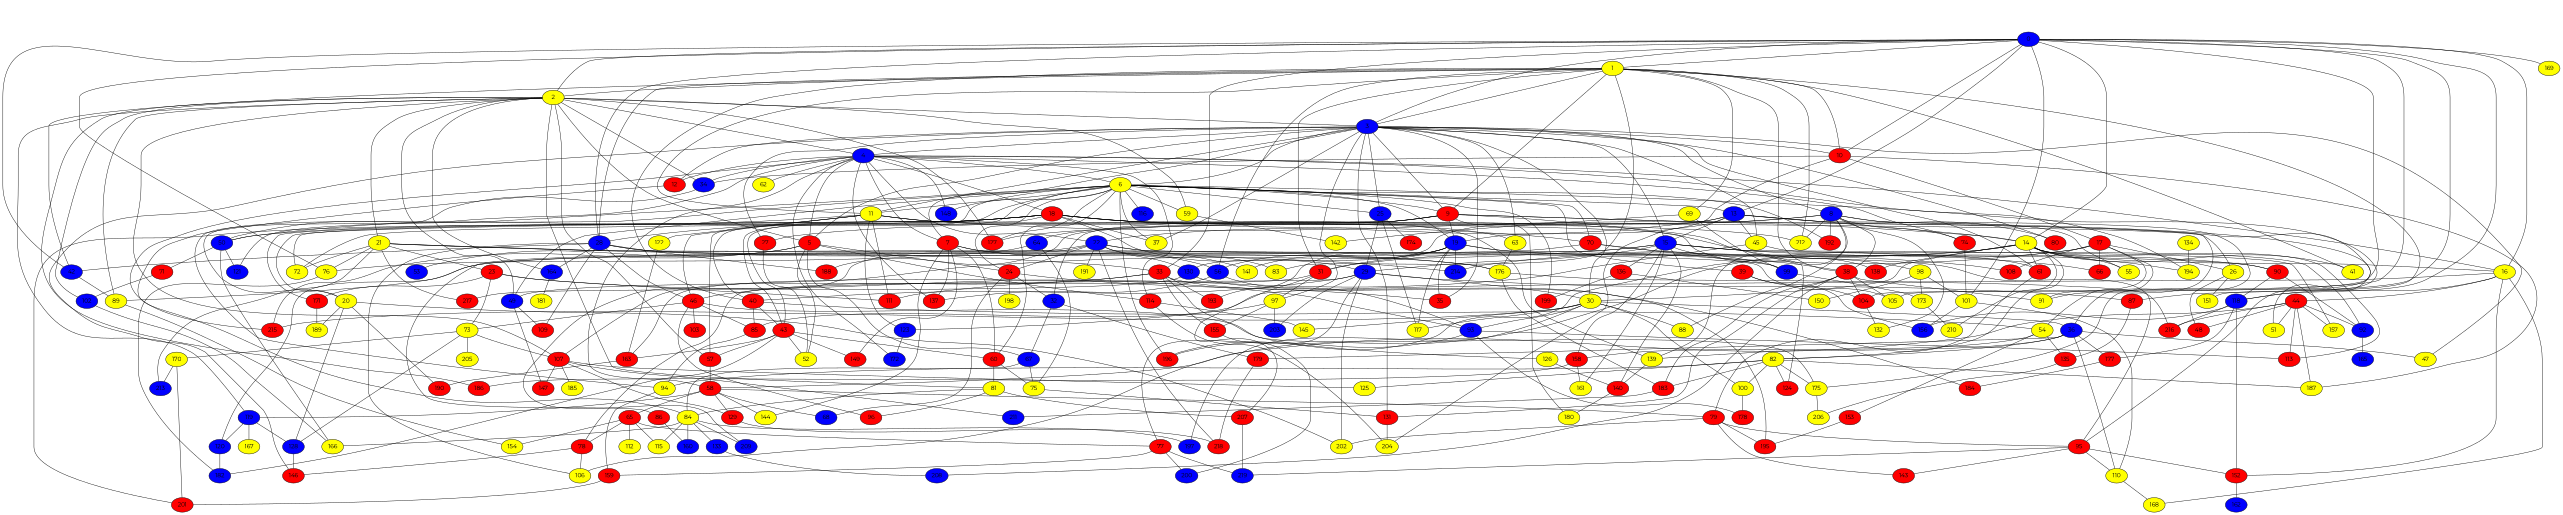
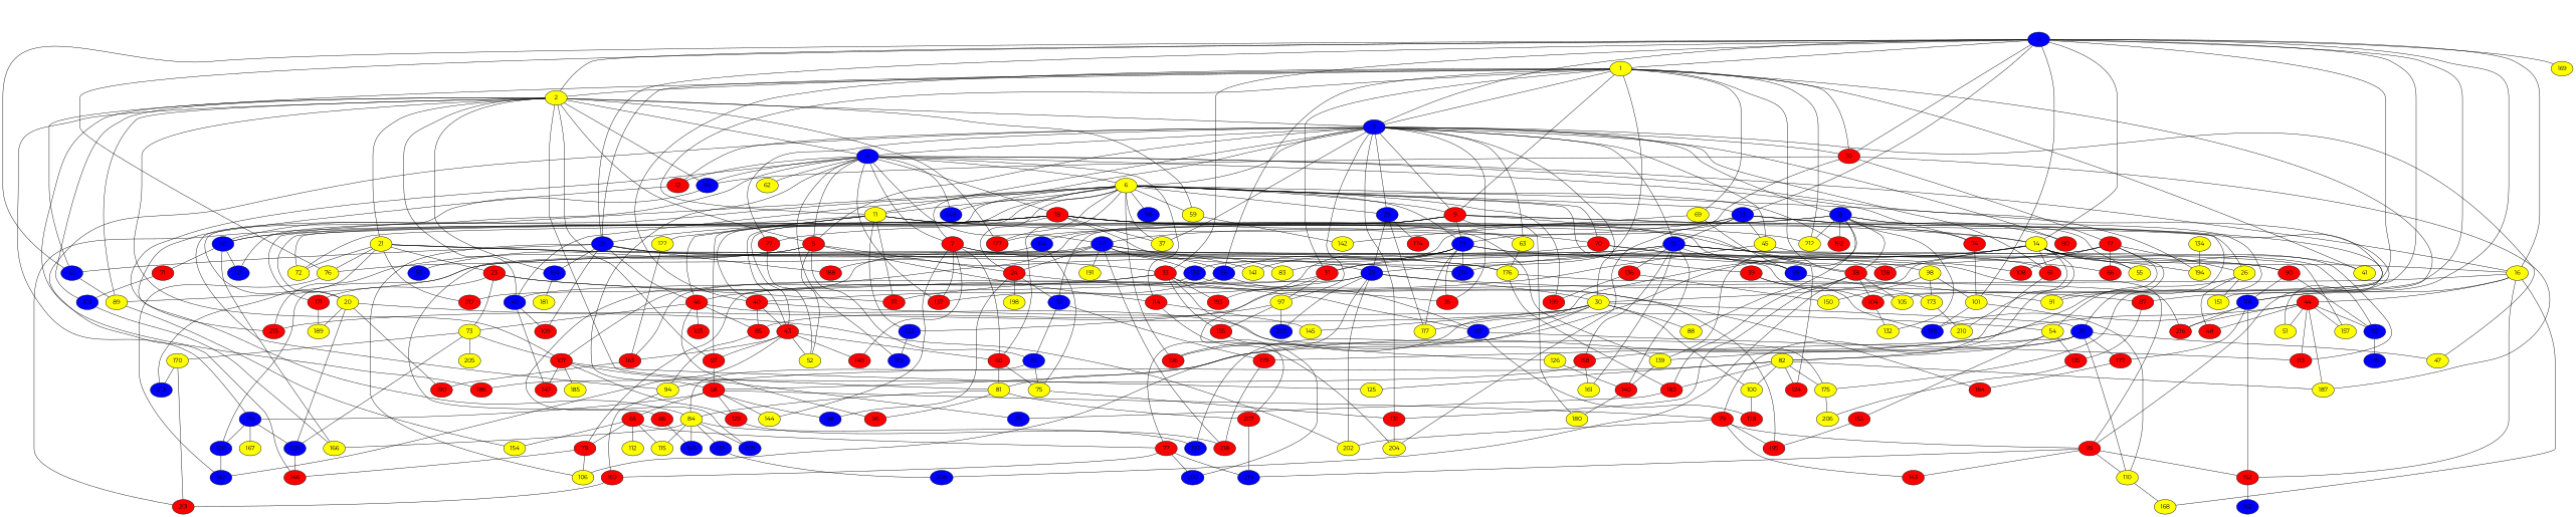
  graph {
    fontname=Montserrat
    node [fillcolor=red fontname=Montserrat style=filled]
    edge [fontname=Montserrat]
    0 [fillcolor=blue]
    1 [fillcolor=yellow]
    2 [fillcolor=yellow]
    3 [fillcolor=blue]
    10
    13 [fillcolor=blue]
    14 [fillcolor=yellow]
    16 [fillcolor=yellow]
    28 [fillcolor=blue]
    33
    42 [fillcolor=blue]
    76 [fillcolor=yellow]
    87
    101 [fillcolor=yellow]
    104
    105 [fillcolor=yellow]
    118 [fillcolor=blue]
    169 [fillcolor=yellow]
    9
    11 [fillcolor=yellow]
    31
    38
    40
    41 [fillcolor=yellow]
    56 [fillcolor=blue]
    69 [fillcolor=yellow]
    83 [fillcolor=yellow]
    151 [fillcolor=yellow]
    212 [fillcolor=yellow]
    4 [fillcolor=blue]
    5
    21 [fillcolor=yellow]
    34 [fillcolor=blue]
    49 [fillcolor=blue]
    57
    59 [fillcolor=yellow]
    81 [fillcolor=yellow]
    89 [fillcolor=yellow]
    102 [fillcolor=blue]
    107
    119 [fillcolor=blue]
    127
    164 [fillcolor=blue]
    186
    6 [fillcolor=yellow]
    7
    8 [fillcolor=blue]
    12
    15 [fillcolor=blue]
    25 [fillcolor=blue]
    27
    30 [fillcolor=yellow]
    35
    37 [fillcolor=yellow]
    45 [fillcolor=yellow]
    47 [fillcolor=yellow]
    61
    63 [fillcolor=yellow]
    80
    97 [fillcolor=yellow]
    131
    146
    19 [fillcolor=blue]
    17
    187 [fillcolor=yellow]
    22 [fillcolor=blue]
    36 [fillcolor=blue]
    130 [fillcolor=blue]
    204 [fillcolor=yellow]
    194 [fillcolor=yellow]
    196
    55 [fillcolor=yellow]
    138
    82 [fillcolor=yellow]
    113
    210 [fillcolor=yellow]
    214 [fillcolor=blue]
    44
    85
    152
    168 [fillcolor=yellow]
    188
    46
    106 [fillcolor=yellow]
    90
    176 [fillcolor=yellow]
    109
    193
    126 [fillcolor=yellow]
    155
    163
    184
    182 [fillcolor=blue]
    135
    110 [fillcolor=yellow]
    156 [fillcolor=blue]
    132 [fillcolor=yellow]
    177
    216
    32 [fillcolor=blue]
    51 [fillcolor=yellow]
    64 [fillcolor=blue]
    72 [fillcolor=yellow]
    91 [fillcolor=yellow]
    124
    180 [fillcolor=yellow]
    50 [fillcolor=blue]
    98 [fillcolor=yellow]
    111
    122 [fillcolor=yellow]
    123 [fillcolor=blue]
    207
    183
    208 [fillcolor=blue]
    43
    54 [fillcolor=yellow]
    137
    93 [fillcolor=blue]
    62 [fillcolor=yellow]
    99 [fillcolor=blue]
    142 [fillcolor=yellow]
    18
    20 [fillcolor=yellow]
    58
    74
    114
    148 [fillcolor=blue]
    172 [fillcolor=blue]
    215
    24
    52 [fillcolor=yellow]
    53 [fillcolor=blue]
    67 [fillcolor=blue]
    95
    23
    213 [fillcolor=blue]
    217
    94 [fillcolor=yellow]
    147
    84 [fillcolor=yellow]
    96
    154 [fillcolor=yellow]
    166 [fillcolor=yellow]
    129
    125 [fillcolor=yellow]
    185 [fillcolor=yellow]
    211 [fillcolor=blue]
    128 [fillcolor=blue]
    120 [fillcolor=blue]
    167 [fillcolor=yellow]
    181 [fillcolor=yellow]
    39
    60
    70
    116 [fillcolor=blue]
    121 [fillcolor=blue]
    192
    199
    141 [fillcolor=yellow]
    144 [fillcolor=yellow]
    149
    88 [fillcolor=yellow]
    139 [fillcolor=yellow]
    175 [fillcolor=yellow]
    29 [fillcolor=blue]
    66
    136
    140
    157 [fillcolor=yellow]
    158
    161 [fillcolor=yellow]
    117 [fillcolor=yellow]
    174
    100 [fillcolor=yellow]
    145 [fillcolor=yellow]
    197 [fillcolor=blue]
    92 [fillcolor=blue]
    79
    203 [fillcolor=blue]
    26 [fillcolor=yellow]
    171
    201
    189 [fillcolor=yellow]
    190
    202 [fillcolor=yellow]
    86
    191 [fillcolor=yellow]
    209 [fillcolor=blue]
    218
    68 [fillcolor=blue]
    65
    198 [fillcolor=yellow]
    75 [fillcolor=yellow]
    71
    108
    219 [fillcolor=blue]
    143
    206 [fillcolor=yellow]
    179
    73 [fillcolor=yellow]
    103
    150 [fillcolor=yellow]
    173 [fillcolor=yellow]
    115 [fillcolor=yellow]
    133 [fillcolor=blue]
    160 [fillcolor=blue]
    195
    77
    78
    48
    162 [fillcolor=blue]
    153
    170 [fillcolor=yellow]
    205 [fillcolor=yellow]
    178
    159
    200 [fillcolor=blue]
    165 [fillcolor=blue]
    112 [fillcolor=yellow]
    134 [fillcolor=yellow]
    0 -- 1
    0 -- 2
    0 -- 3
    0 -- 10
    0 -- 13
    0 -- 14
    0 -- 16
    0 -- 28
    0 -- 33
    0 -- 42
    0 -- 76
    0 -- 87
    0 -- 101
    0 -- 104
    0 -- 105
    0 -- 118
    0 -- 169
    1 -- 2
    1 -- 3
    1 -- 10
    1 -- 28
    1 -- 42
    1 -- 9
    1 -- 11
    1 -- 31
    1 -- 38
    1 -- 40
    1 -- 41
    1 -- 56
    1 -- 69
    1 -- 83
    1 -- 151
    1 -- 212
    2 -- 3
    2 -- 4
    2 -- 5
    2 -- 21
    2 -- 34
    2 -- 49
    2 -- 57
    2 -- 59
    2 -- 81
    2 -- 89
    2 -- 102
    2 -- 107
    2 -- 119
    2 -- 127
    2 -- 164
    2 -- 186
    3 -- 10
    3 -- 9
    3 -- 11
    3 -- 4
    3 -- 5
    3 -- 6
    3 -- 7
    3 -- 8
    3 -- 12
    3 -- 15
    3 -- 25
    3 -- 27
    3 -- 30
    3 -- 35
    3 -- 37
    3 -- 45
    3 -- 47
    3 -- 61
    3 -- 63
    3 -- 80
    3 -- 97
    3 -- 131
    3 -- 146
    10 -- 34
    10 -- 19
    10 -- 17
    10 -- 187
    13 -- 14
    13 -- 15
    13 -- 45
    13 -- 80
    13 -- 22
    13 -- 36
    13 -- 130
    13 -- 204
    14 -- 16
    14 -- 41
    14 -- 30
    14 -- 61
    14 -- 194
    14 -- 196
    14 -- 55
    14 -- 138
    14 -- 82
    14 -- 113
    14 -- 210
    14 -- 214
    16 -- 118
    16 -- 44
    16 -- 85
    16 -- 152
    16 -- 168
    28 -- 42
    28 -- 164
    28 -- 188
    28 -- 46
    28 -- 106
    28 -- 90
    28 -- 176
    28 -- 109
    33 -- 46
    33 -- 193
    33 -- 126
    33 -- 155
    33 -- 163
    33 -- 184
    42 -- 89
    76 -- 182
    87 -- 135
    101 -- 110
    101 -- 156
    104 -- 132
    118 -- 152
    118 -- 156
    118 -- 177
    118 -- 216
    9 -- 19
    9 -- 188
    9 -- 32
    9 -- 51
    9 -- 64
    9 -- 72
    9 -- 91
    9 -- 124
    9 -- 180
    11 -- 14
    11 -- 28
    11 -- 138
    11 -- 46
    11 -- 50
    11 -- 98
    11 -- 111
    11 -- 122
    11 -- 123
    31 -- 49
    31 -- 97
    31 -- 207
    38 -- 104
    38 -- 105
    38 -- 131
    38 -- 91
    38 -- 183
    38 -- 208
    40 -- 85
    40 -- 43
    40 -- 54
    56 -- 137
    56 -- 93
    69 -- 99
    69 -- 142
    4 -- 16
    4 -- 5
    4 -- 34
    4 -- 6
    4 -- 7
    4 -- 12
    4 -- 22
    4 -- 194
    4 -- 137
    4 -- 62
    4 -- 18
    4 -- 20
    4 -- 58
    4 -- 74
    4 -- 114
    4 -- 148
    4 -- 172
    4 -- 215
    5 -- 114
    5 -- 215
    5 -- 24
    5 -- 52
    5 -- 53
    5 -- 67
    21 -- 33
    21 -- 76
    21 -- 176
    21 -- 72
    21 -- 95
    21 -- 23
    21 -- 213
    21 -- 217
    34 -- 94
    49 -- 109
    49 -- 147
    57 -- 58
    59 -- 142
    81 -- 207
    81 -- 84
    81 -- 96
    89 -- 154
    102 -- 166
    107 -- 147
    107 -- 129
    107 -- 125
    107 -- 185
    107 -- 211
    119 -- 128
    119 -- 120
    119 -- 167
    164 -- 181
    6 -- 13
    6 -- 9
    6 -- 11
    6 -- 40
    6 -- 49
    6 -- 57
    6 -- 59
    6 -- 127
    6 -- 25
    6 -- 37
    6 -- 19
    6 -- 196
    6 -- 50
    6 -- 43
    6 -- 148
    6 -- 24
    6 -- 95
    6 -- 39
    6 -- 60
    6 -- 70
    6 -- 116
    6 -- 121
    6 -- 192
    6 -- 199
    7 -- 56
    7 -- 137
    7 -- 60
    7 -- 141
    7 -- 144
    7 -- 149
    8 -- 38
    8 -- 212
    8 -- 127
    8 -- 27
    8 -- 55
    8 -- 132
    8 -- 74
    8 -- 192
    8 -- 88
    8 -- 139
    8 -- 175
    12 -- 84
    15 -- 38
    15 -- 89
    15 -- 107
    15 -- 61
    15 -- 29
    15 -- 66
    15 -- 136
    15 -- 140
    15 -- 157
    15 -- 158
    15 -- 161
    25 -- 29
    25 -- 117
    25 -- 174
    27 -- 52
    30 -- 36
    30 -- 93
    30 -- 215
    30 -- 88
    30 -- 117
    30 -- 100
    30 -- 145
    30 -- 197
    45 -- 111
    45 -- 92
    61 -- 79
    63 -- 176
    97 -- 155
    97 -- 123
    97 -- 203
    131 -- 204
    19 -- 31
    19 -- 56
    19 -- 35
    19 -- 214
    19 -- 90
    19 -- 193
    19 -- 99
    19 -- 141
    19 -- 117
    17 -- 31
    17 -- 106
    17 -- 91
    17 -- 54
    17 -- 66
    17 -- 26
    17 -- 108
    22 -- 105
    22 -- 83
    22 -- 130
    22 -- 214
    22 -- 24
    22 -- 86
    22 -- 191
    22 -- 209
    22 -- 218
    36 -- 47
    36 -- 82
    36 -- 110
    36 -- 177
    36 -- 139
    36 -- 179
    130 -- 217
    130 -- 195
    82 -- 187
    82 -- 124
    82 -- 183
    82 -- 94
    82 -- 125
    82 -- 175
    82 -- 100
    44 -- 187
    44 -- 113
    44 -- 216
    44 -- 51
    44 -- 58
    44 -- 157
    44 -- 92
    44 -- 48
    85 -- 94
    152 -- 162
    46 -- 85
    46 -- 96
    46 -- 175
    46 -- 73
    46 -- 103
    90 -- 118
    90 -- 92
    176 -- 216
    176 -- 183
    126 -- 140
    155 -- 200
    163 -- 190
    135 -- 206
    110 -- 168
    177 -- 184
    32 -- 67
    32 -- 179
    64 -- 76
    64 -- 75
    50 -- 166
    50 -- 121
    50 -- 71
    98 -- 101
    98 -- 150
    98 -- 173
    122 -- 163
    123 -- 172
    207 -- 219
    183 -- 211
    43 -- 57
    43 -- 163
    43 -- 182
    43 -- 52
    43 -- 60
    43 -- 149
    54 -- 135
    54 -- 158
    54 -- 153
    93 -- 196
    93 -- 113
    93 -- 178
    99 -- 173
    18 -- 212
    18 -- 37
    18 -- 63
    18 -- 72
    18 -- 50
    18 -- 43
    18 -- 20
    18 -- 70
    18 -- 139
    18 -- 29
    18 -- 26
    18 -- 171
    18 -- 201
    20 -- 128
    20 -- 189
    20 -- 190
    20 -- 202
    58 -- 119
    58 -- 129
    58 -- 144
    58 -- 79
    58 -- 68
    58 -- 65
    74 -- 101
    114 -- 204
    114 -- 145
    24 -- 35
    24 -- 32
    24 -- 68
    24 -- 198
    67 -- 84
    67 -- 75
    95 -- 152
    95 -- 110
    95 -- 219
    95 -- 143
    23 -- 111
    23 -- 93
    23 -- 171
    23 -- 73
    94 -- 159
    84 -- 166
    84 -- 197
    84 -- 209
    84 -- 115
    84 -- 133
    84 -- 160
    129 -- 218
    128 -- 146
    120 -- 182
    39 -- 104
    39 -- 156
    60 -- 81
    60 -- 75
    70 -- 99
    70 -- 120
    70 -- 108
    139 -- 140
    175 -- 206
    29 -- 87
    29 -- 40
    29 -- 30
    29 -- 203
    29 -- 202
    29 -- 77
    29 -- 78
    136 -- 199
    136 -- 150
    140 -- 180
    158 -- 186
    158 -- 161
    100 -- 178
    92 -- 165
    79 -- 95
    79 -- 202
    79 -- 143
    79 -- 195
    26 -- 151
+   26 -- 81
    26 -- 48
    171 -- 189
    86 -- 160
    65 -- 154
    65 -- 115
    65 -- 77
    65 -- 78
    65 -- 112
    75 -- 131
    71 -- 102
    179 -- 218
    73 -- 107
    73 -- 128
    73 -- 170
    73 -- 205
    173 -- 210
    133 -- 208
    77 -- 219
    77 -- 159
    77 -- 200
    78 -- 146
    78 -- 106
    153 -- 195
    170 -- 213
    170 -- 201
    159 -- 201
    134 -- 194
  }
